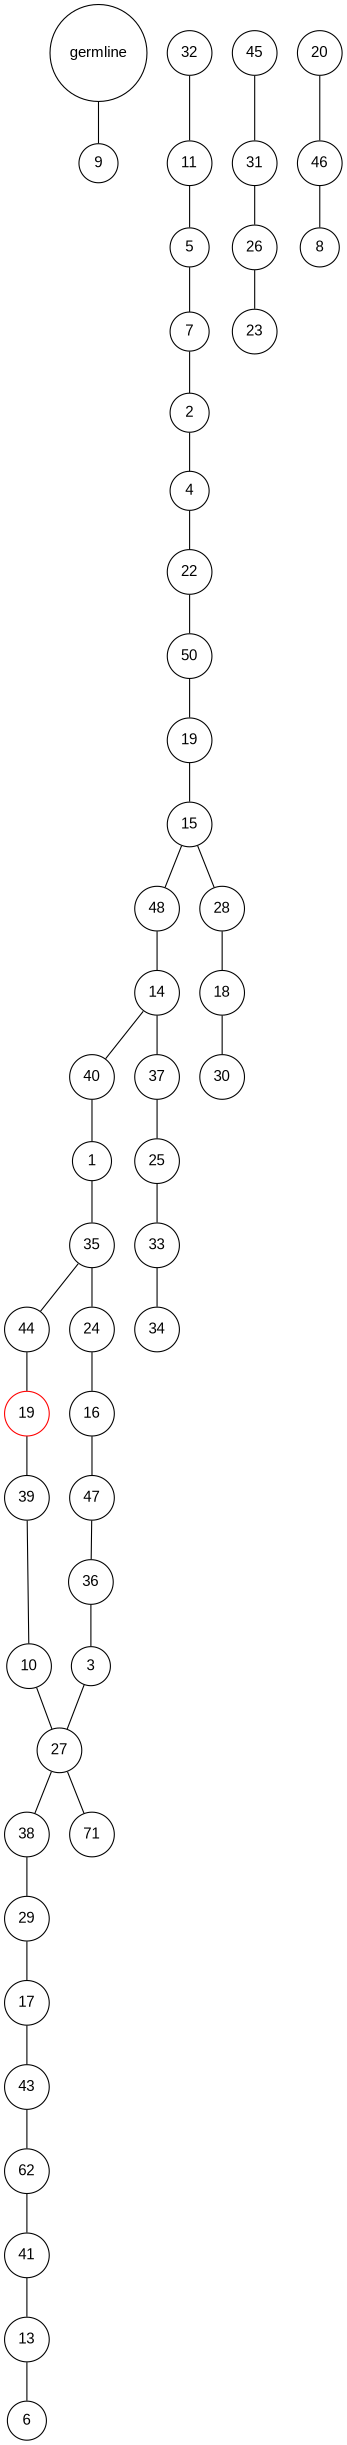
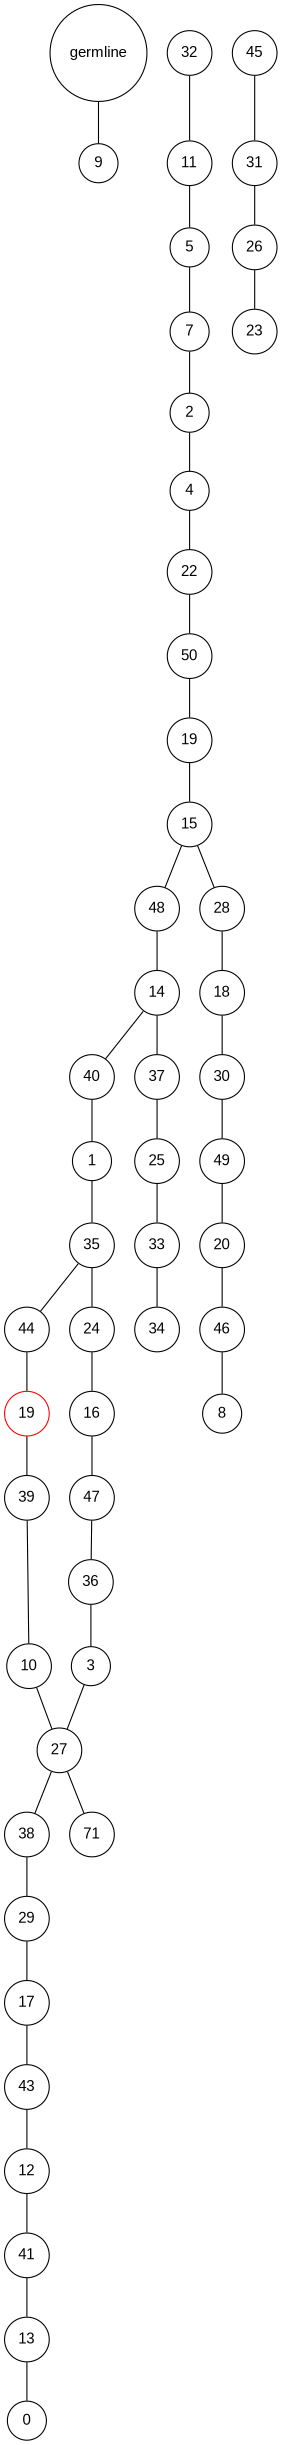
  graph {
    fontname="Liberation Sans"
    rankdir=UD
    splines=line
    node [fontname="Liberation Sans" shape=circle]
    edge [fontname="Liberation Sans"]
    n1 [label=germline]
    n2 [label=9]
    n3 [label=32]
    n4 [label=11]
    n5 [label=5]
    n6 [label=7]
    n7 [label=2]
    n8 [label=4]
    n9 [label=22]
    n10 [label=50]
    n11 [label=19]
    n12 [label=15]
    n13 [label=48]
    n14 [label=28]
    n15 [label=14]
    n16 [label=18]
    n17 [label=40]
    n18 [label=37]
    n19 [label=1]
    n20 [label=25]
    n21 [label=35]
    n22 [label=44]
    n23 [label=24]
    n24 [color=red label=19]
    n25 [label=16]
    n26 [label=39]
    n27 [label=10]
    n28 [label=27]
    n29 [label=38]
    n30 [label=71]
    n31 [label=29]
    n32 [label=17]
    n33 [label=43]
-   n34 [label=62]
+   n34 [label=12]
    n35 [label=41]
    n36 [label=13]
-   n37 [label=6]
+   n37 [label=0]
    n38 [label=47]
    n39 [label=36]
    n40 [label=3]
    n41 [label=45]
    n42 [label=31]
    n43 [label=26]
    n44 [label=23]
    n45 [label=33]
    n46 [label=34]
    n47 [label=30]
+   n48 [label=49]
    n49 [label=20]
    n50 [label=46]
    n51 [label=8]
    n1 -- n2
    n3 -- n4
    n4 -- n5
    n5 -- n6
    n6 -- n7
    n7 -- n8
    n8 -- n9
    n9 -- n10
    n10 -- n11
    n11 -- n12
    n12 -- n13
    n12 -- n14
    n13 -- n15
    n14 -- n16
    n15 -- n17
    n15 -- n18
    n16 -- n47
    n17 -- n19
    n18 -- n20
    n19 -- n21
    n20 -- n45
    n21 -- n22
    n21 -- n23
    n22 -- n24
    n23 -- n25
    n24 -- n26
    n25 -- n38
    n26 -- n27
    n27 -- n28
    n28 -- n29
    n28 -- n30
    n29 -- n31
    n31 -- n32
    n32 -- n33
    n33 -- n34
    n34 -- n35
    n35 -- n36
    n36 -- n37
    n38 -- n39
    n39 -- n40
    n40 -- n28
    n41 -- n42
    n42 -- n43
    n43 -- n44
    n45 -- n46
+   n47 -- n48
+   n48 -- n49
    n49 -- n50
    n50 -- n51
  }
